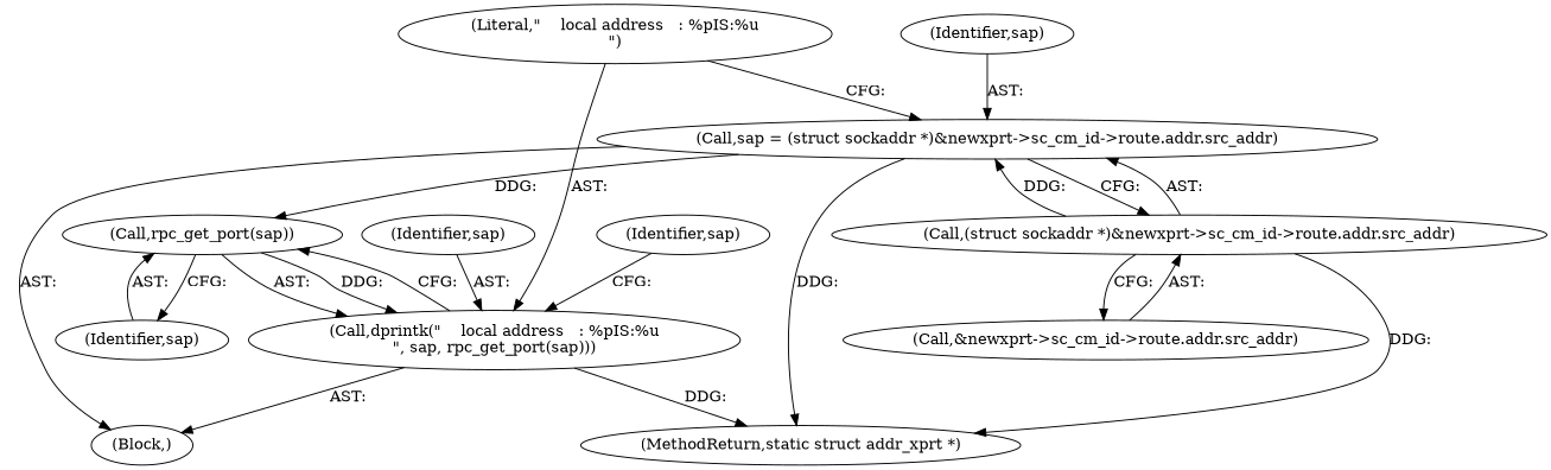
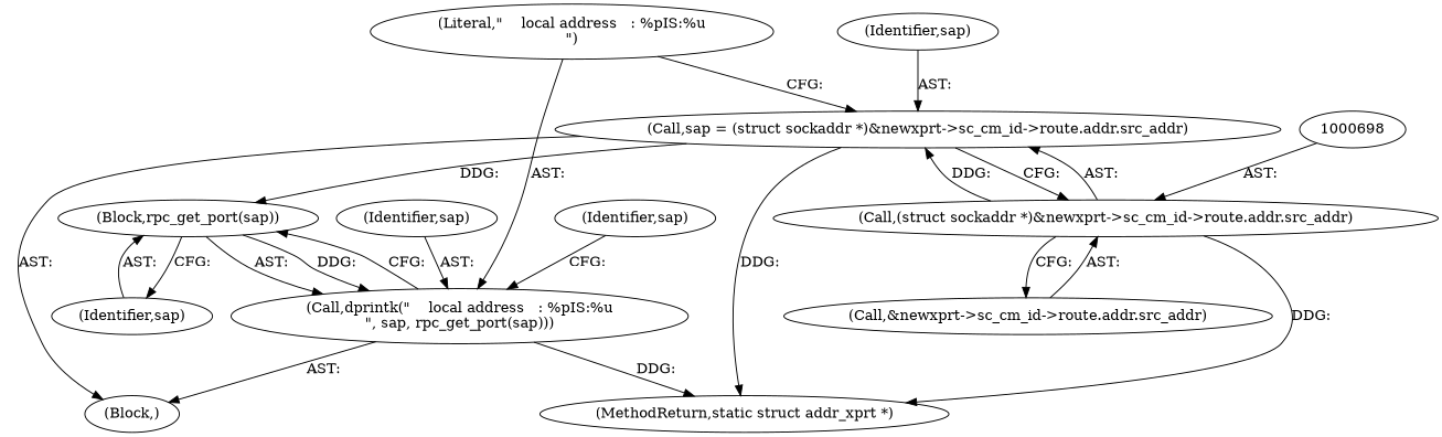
  digraph {
    n1 [label="(Call,sap = (struct sockaddr *)&newxprt->sc_cm_id->route.addr.src_addr)"]
    n2 [label="(Call,(struct sockaddr *)&newxprt->sc_cm_id->route.addr.src_addr)"]
-   n3 [label="(Call,rpc_get_port(sap))"]
+   n3 [label="(Block,rpc_get_port(sap))"]
    n4 [label="(Block,)"]
    n5 [label="(MethodReturn,static struct addr_xprt *)"]
    n6 [label="(Call,&newxprt->sc_cm_id->route.addr.src_addr)"]
    n7 [label="(Call,dprintk(\"    local address   : %pIS:%u\n\", sap, rpc_get_port(sap)))"]
    n8 [label="(Identifier,sap)"]
    n9 [label="(Identifier,sap)"]
    n10 [label="(Identifier,sap)"]
    n11 [label="(Literal,\"    local address   : %pIS:%u\n\")"]
    n12 [label="(Identifier,sap)"]
+   1000698
    n1 -> n2 [label="CFG: "]
    n1 -> n3 [label="DDG: "]
    n1 -> n4 [label="AST: "]
    n1 -> n5 [label="DDG: "]
    n2 -> n1 [label="AST: "]
    n2 -> n1 [label="DDG: "]
    n2 -> n5 [label="DDG: "]
    n2 -> n6 [label="CFG: "]
    n3 -> n7 [label="AST: "]
    n3 -> n7 [label="DDG: "]
    n3 -> n8 [label="CFG: "]
    n6 -> n2 [label="AST: "]
    n7 -> n3 [label="CFG: "]
    n7 -> n4 [label="AST: "]
    n7 -> n5 [label="DDG: "]
    n8 -> n3 [label="AST: "]
    n9 -> n7 [label="CFG: "]
    n10 -> n1 [label="AST: "]
    n11 -> n1 [label="CFG: "]
    n11 -> n7 [label="AST: "]
    n12 -> n7 [label="AST: "]
+   1000698 -> n2 [label="AST: "]
  }
